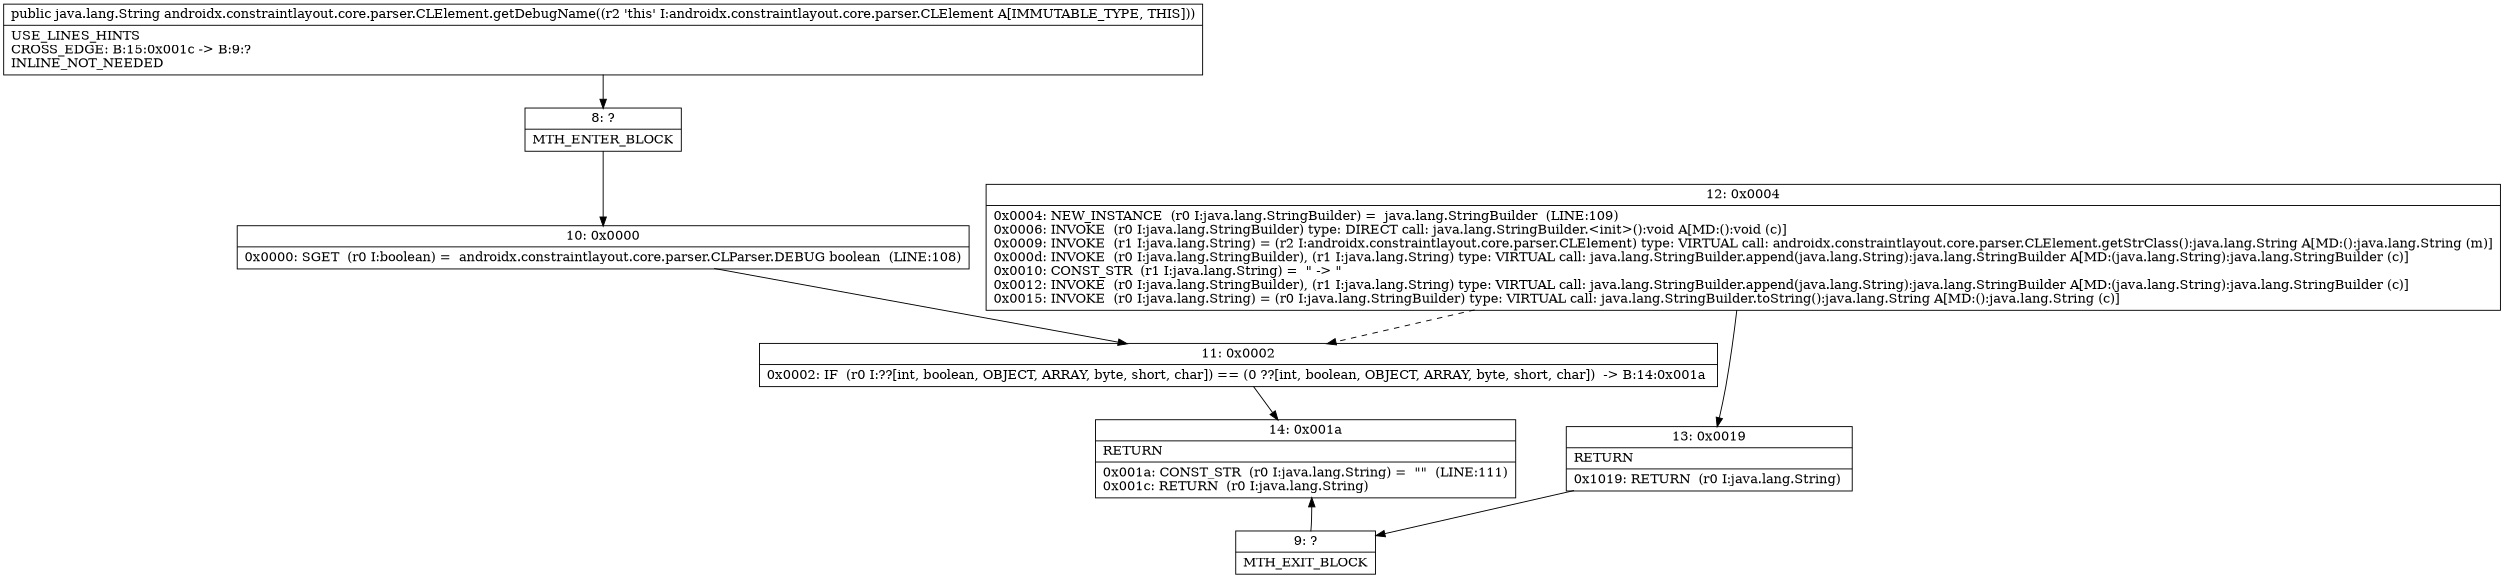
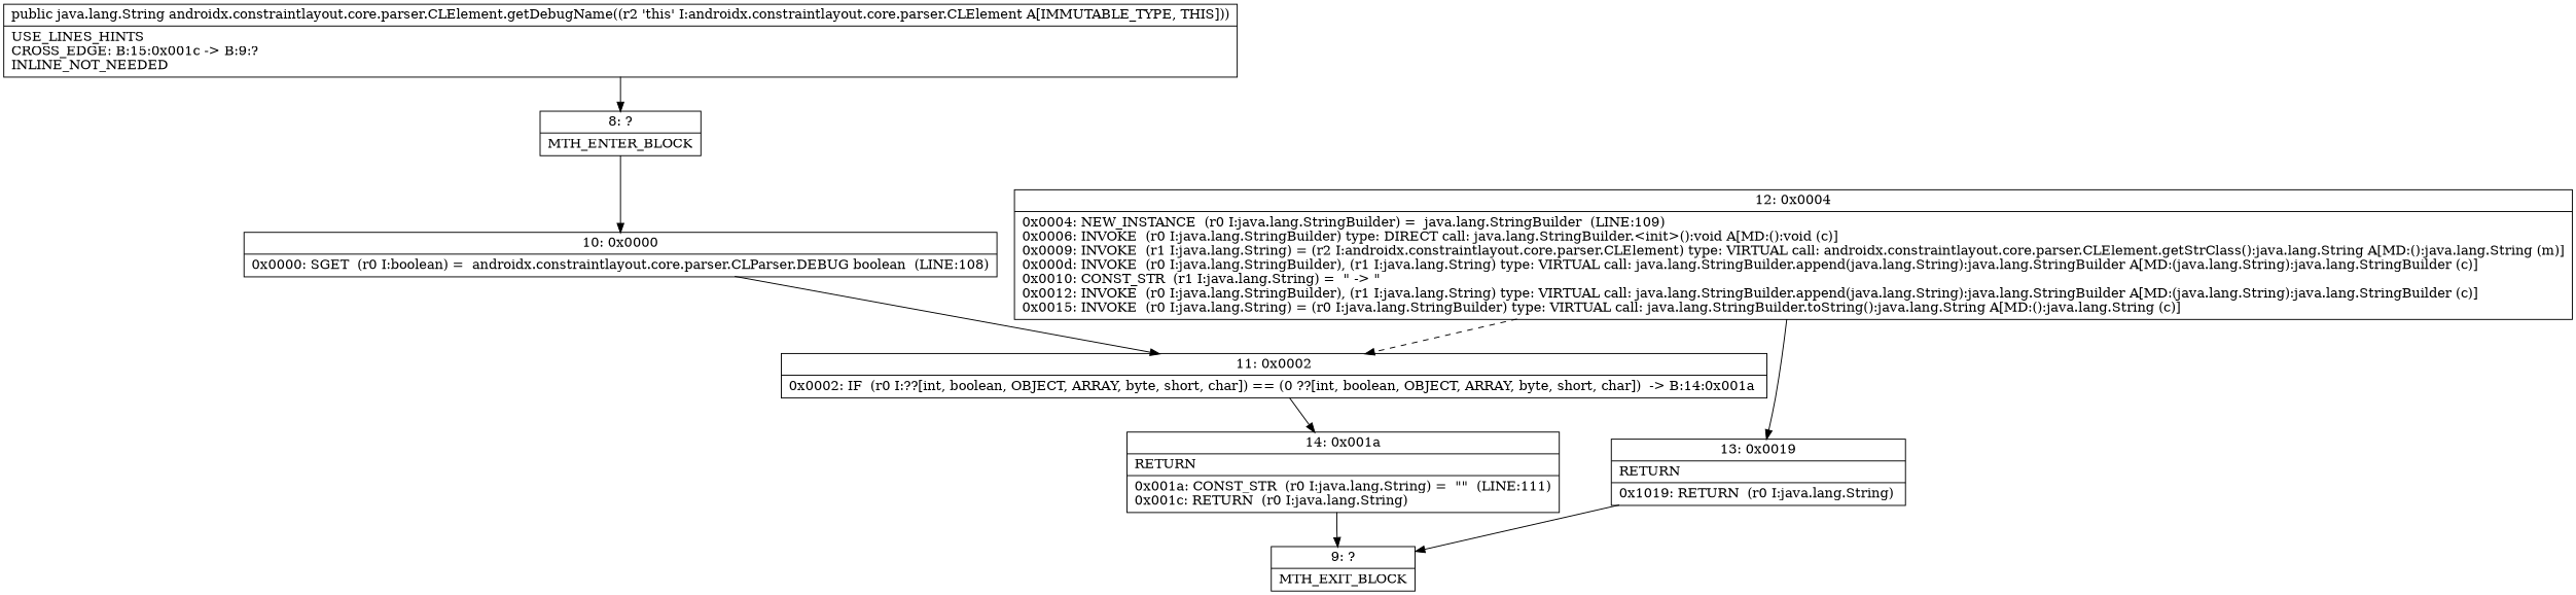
  digraph {
    node [shape=record]
    n1 [label="{8\:\ ?|MTH_ENTER_BLOCK\l}"]
    n2 [label="{10\:\ 0x0000|0x0000: SGET  (r0 I:boolean) =  androidx.constraintlayout.core.parser.CLParser.DEBUG boolean  (LINE:108)\l}"]
    n3 [label="{11\:\ 0x0002|0x0002: IF  (r0 I:??[int, boolean, OBJECT, ARRAY, byte, short, char]) == (0 ??[int, boolean, OBJECT, ARRAY, byte, short, char])  \-\> B:14:0x001a \l}"]
    n4 [label="{14\:\ 0x001a|RETURN\l|0x001a: CONST_STR  (r0 I:java.lang.String) =  \"\"  (LINE:111)\l0x001c: RETURN  (r0 I:java.lang.String) \l}"]
    n5 [label="{12\:\ 0x0004|0x0004: NEW_INSTANCE  (r0 I:java.lang.StringBuilder) =  java.lang.StringBuilder  (LINE:109)\l0x0006: INVOKE  (r0 I:java.lang.StringBuilder) type: DIRECT call: java.lang.StringBuilder.\<init\>():void A[MD:():void (c)]\l0x0009: INVOKE  (r1 I:java.lang.String) = (r2 I:androidx.constraintlayout.core.parser.CLElement) type: VIRTUAL call: androidx.constraintlayout.core.parser.CLElement.getStrClass():java.lang.String A[MD:():java.lang.String (m)]\l0x000d: INVOKE  (r0 I:java.lang.StringBuilder), (r1 I:java.lang.String) type: VIRTUAL call: java.lang.StringBuilder.append(java.lang.String):java.lang.StringBuilder A[MD:(java.lang.String):java.lang.StringBuilder (c)]\l0x0010: CONST_STR  (r1 I:java.lang.String) =  \" \-\> \" \l0x0012: INVOKE  (r0 I:java.lang.StringBuilder), (r1 I:java.lang.String) type: VIRTUAL call: java.lang.StringBuilder.append(java.lang.String):java.lang.StringBuilder A[MD:(java.lang.String):java.lang.StringBuilder (c)]\l0x0015: INVOKE  (r0 I:java.lang.String) = (r0 I:java.lang.StringBuilder) type: VIRTUAL call: java.lang.StringBuilder.toString():java.lang.String A[MD:():java.lang.String (c)]\l}"]
    n6 [label="{13\:\ 0x0019|RETURN\l|0x1019: RETURN  (r0 I:java.lang.String) \l}"]
    n7 [label="{9\:\ ?|MTH_EXIT_BLOCK\l}"]
    n8 [label="{public java.lang.String androidx.constraintlayout.core.parser.CLElement.getDebugName((r2 'this' I:androidx.constraintlayout.core.parser.CLElement A[IMMUTABLE_TYPE, THIS]))  | USE_LINES_HINTS\lCROSS_EDGE: B:15:0x001c \-\> B:9:?\lINLINE_NOT_NEEDED\l}"]
    n1 -> n2
    n2 -> n3
    n3 -> n4
-   n7 -> n4
+   n4 -> n7
    n5 -> n3 [style=dashed]
    n5 -> n6
    n6 -> n7
    n8 -> n1
  }
